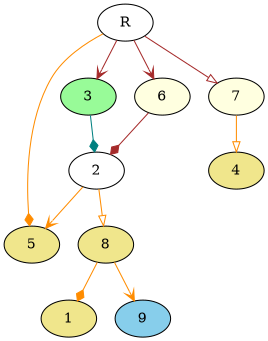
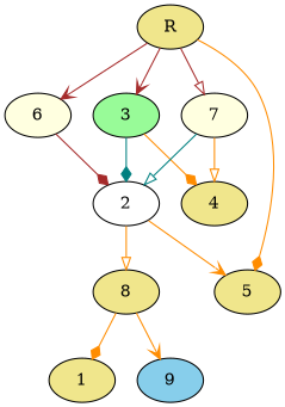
  digraph {
    node [fillcolor=khaki style=filled]
    edge [arrowhead=diamond color=darkorange]
    5
    2 [fillcolor=white]
    8
    1
    9 [fillcolor=skyblue]
    3 [fillcolor=palegreen]
    4
    6 [fillcolor=lightyellow]
    7 [fillcolor=lightyellow]
-   R [fillcolor=white]
+   R
    2 -> 5 [arrowhead=vee]
    2 -> 8 [arrowhead=onormal]
    8 -> 1
    8 -> 9 [arrowhead=vee]
    3 -> 2 [color=teal]
+   3 -> 4
    6 -> 2 [color=brown]
+   7 -> 2 [arrowhead=onormal color=teal]
    7 -> 4 [arrowhead=onormal]
    R -> 5
    R -> 3 [arrowhead=vee color=brown]
    R -> 6 [arrowhead=vee color=brown]
    R -> 7 [arrowhead=onormal color=brown]
  }
